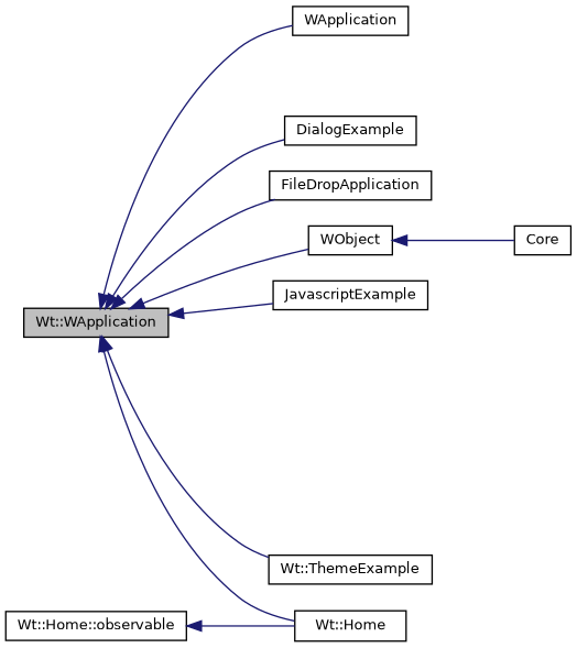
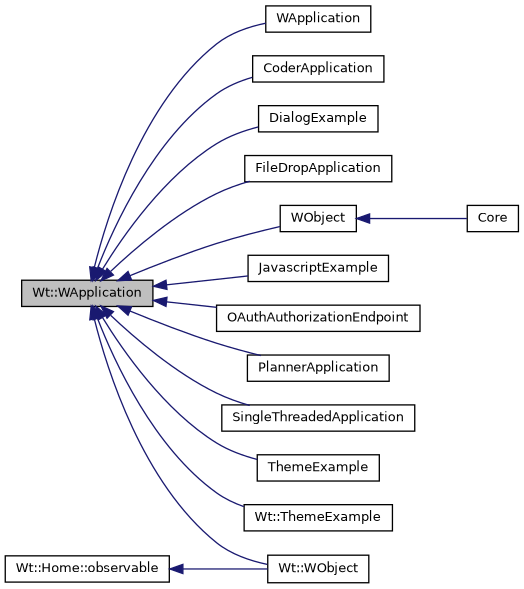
  digraph {
    rankdir=LR
    node [color=black fillcolor=white fontname=Helvetica fontsize=10 shape=record style=filled]
    edge [color=midnightblue dir=back fontname=Helvetica fontsize=10 labelfontname=Helvetica labelfontsize=10 style=solid]
    n1 [fillcolor=grey75 fontcolor=black height=0.2 label="Wt::WApplication" width=0.4]
    n2 [height=0.2 label=WApplication width=0.4]
+   n3 [height=0.2 label=CoderApplication width=0.4]
    n4 [height=0.2 label=DialogExample width=0.4]
    n5 [height=0.2 label=FileDropApplication width=0.4]
    n6 [height=0.2 label=WObject width=0.4]
    n7 [height=0.2 label=JavascriptExample width=0.4]
+   n8 [height=0.2 label=OAuthAuthorizationEndpoint width=0.4]
+   n9 [height=0.2 label=PlannerApplication width=0.4]
+   n10 [height=0.2 label=SingleThreadedApplication width=0.4]
+   n11 [height=0.2 label=ThemeExample width=0.4]
    n12 [height=0.2 label="Wt::ThemeExample" width=0.4]
-   n13 [height=0.2 label="Wt::Home" width=0.4]
+   n13 [height=0.2 label="Wt::WObject" width=0.4]
    n14 [height=0.2 label=Core width=0.4]
    n15 [height=0.2 label="Wt::Home::observable" width=0.4]
    n1 -> n2
+   n1 -> n3
    n1 -> n4
    n1 -> n5
    n1 -> n6
    n1 -> n7
+   n1 -> n8
+   n1 -> n9
+   n1 -> n10
+   n1 -> n11
    n1 -> n12
    n1 -> n13
    n6 -> n14
    n15 -> n13
  }
